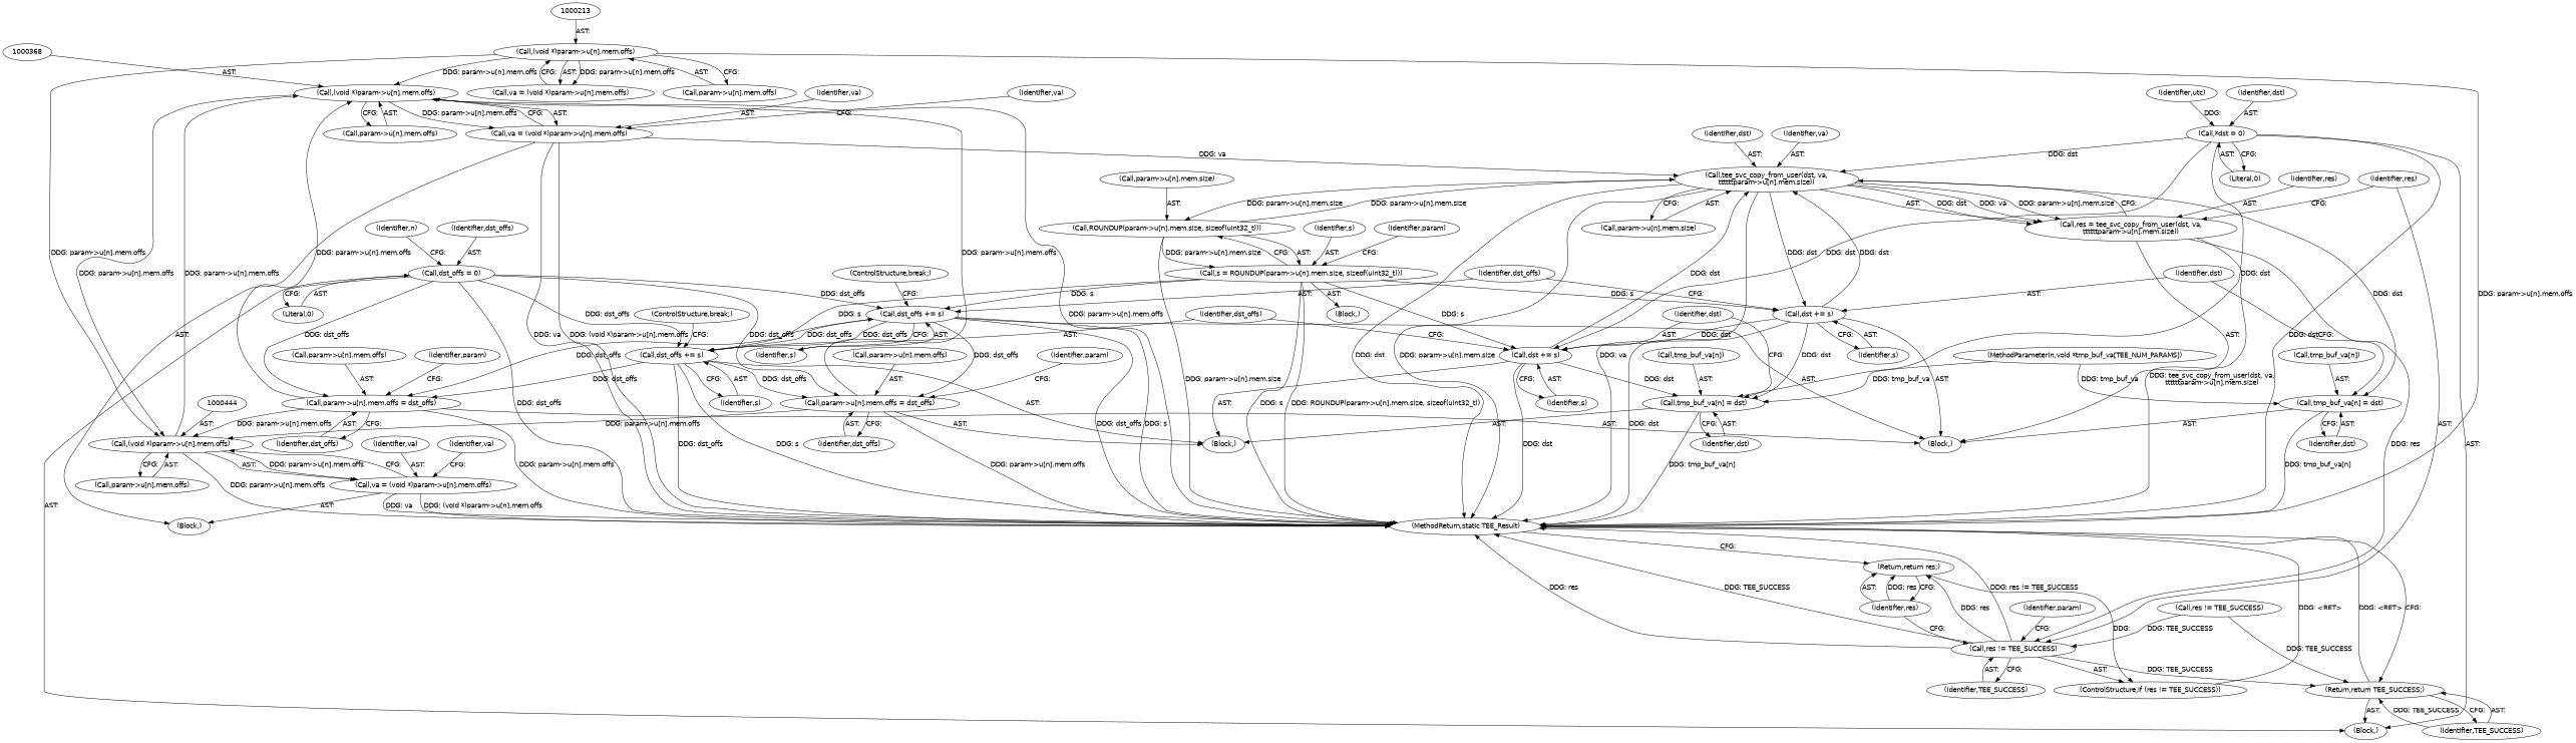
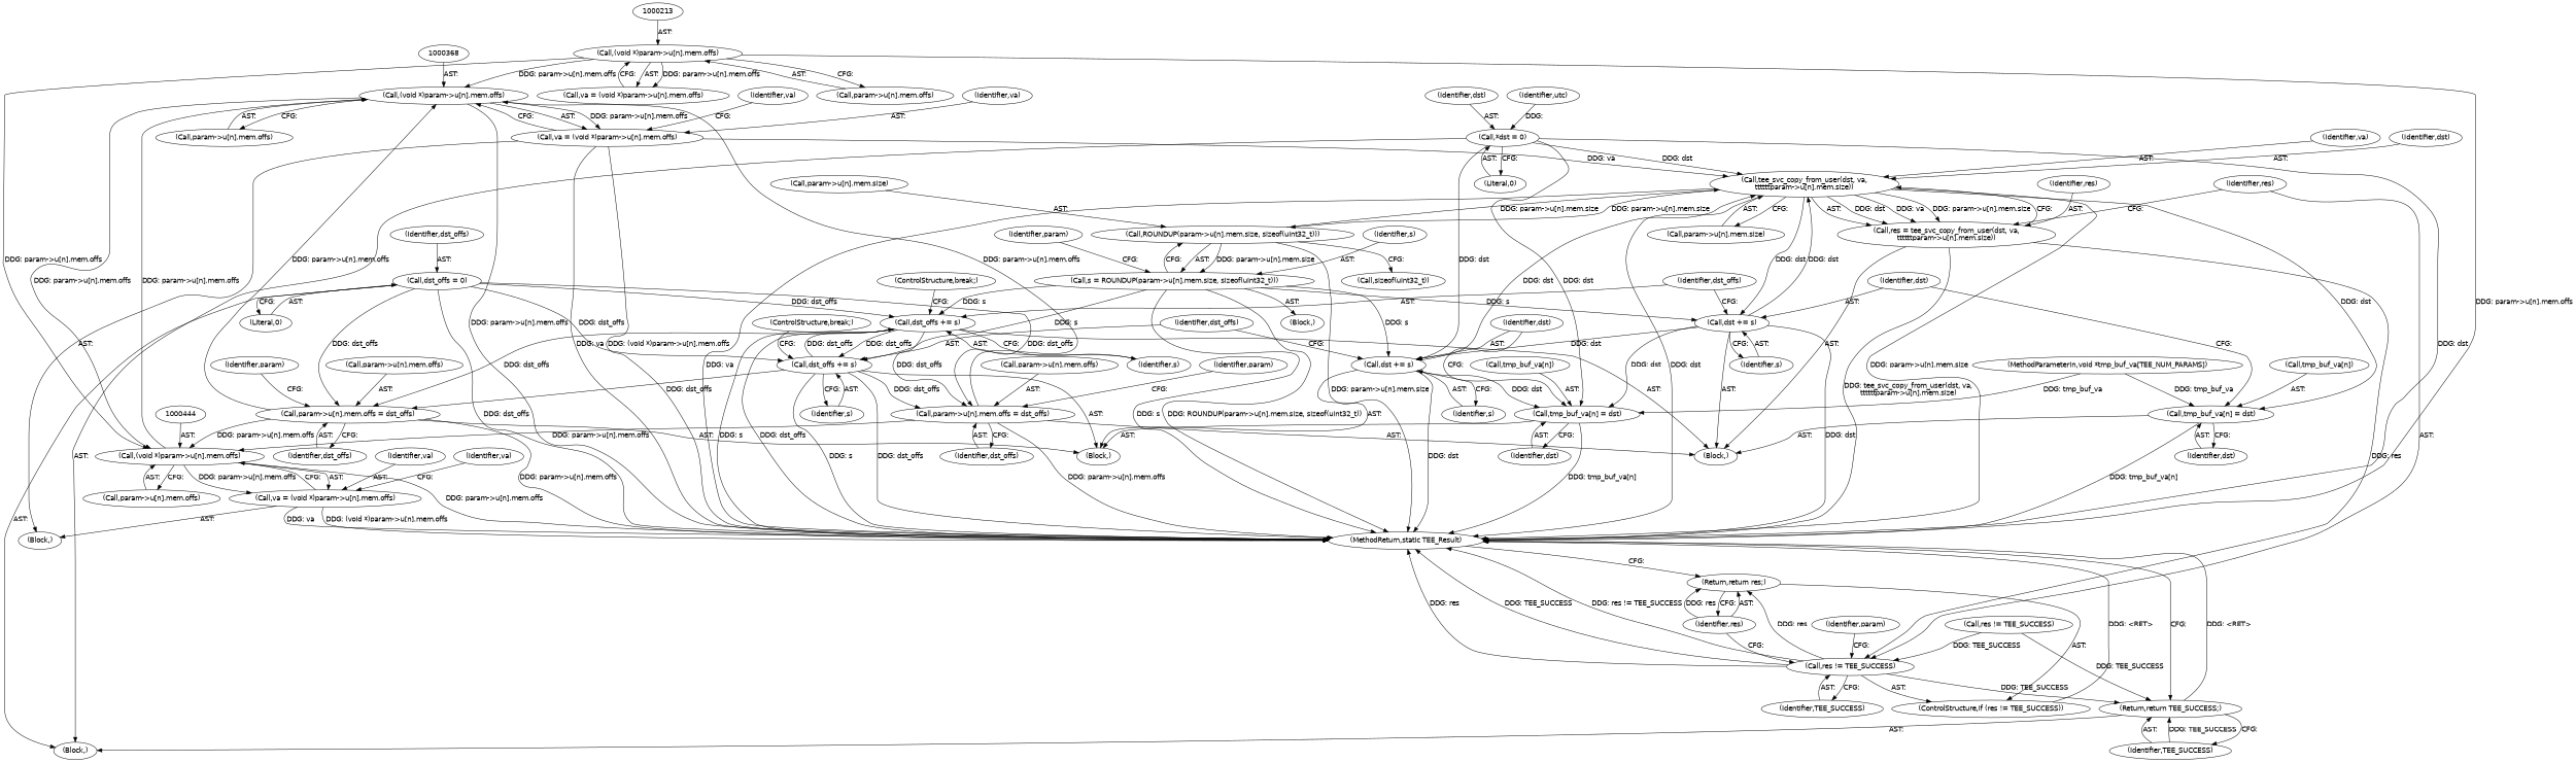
  digraph {
    fontname="DejaVu Sans"
    node [fontname="DejaVu Sans"]
    edge [fontname="DejaVu Sans"]
    n1 [label="(Call,(void *)param->u[n].mem.offs)"]
    n2 [label="(Call,(void *)param->u[n].mem.offs)"]
    n3 [label="(Call,va = (void *)param->u[n].mem.offs)"]
    n4 [label="(Call,param->u[n].mem.offs)"]
    n5 [label="(MethodReturn,static TEE_Result)"]
    n6 [label="(Call,va = (void *)param->u[n].mem.offs)"]
    n7 [label="(Call,param->u[n].mem.offs)"]
    n8 [label="(Call,tee_svc_copy_from_user(dst, va,\n\t\t\t\t\t\tparam->u[n].mem.size))"]
    n9 [label="(Block,)"]
    n10 [label="(Return,return res;)"]
    n11 [label="(Return,return TEE_SUCCESS;)"]
    n12 [label="(Call,param->u[n].mem.offs = dst_offs)"]
    n13 [label="(Block,)"]
    n14 [label="(Identifier,dst_offs)"]
    n15 [label="(Call,dst_offs += s)"]
    n16 [label="(Call,dst_offs += s)"]
    n17 [label="(Call,param->u[n].mem.offs = dst_offs)"]
    n18 [label="(Block,)"]
    n19 [label="(Identifier,s)"]
    n20 [label="(Identifier,s)"]
    n21 [label="(Identifier,dst_offs)"]
    n22 [label="(Call,s = ROUNDUP(param->u[n].mem.size, sizeof(uint32_t)))"]
    n23 [label="(Call,ROUNDUP(param->u[n].mem.size, sizeof(uint32_t)))"]
    n24 [label="(Call,dst += s)"]
    n25 [label="(Call,dst += s)"]
    n26 [label="(Block,)"]
+   n27 [label="(Call,sizeof(uint32_t))"]
    n28 [label="(Call,tmp_buf_va[n] = dst)"]
    n29 [label="(Identifier,s)"]
    n30 [label="(Identifier,s)"]
    n31 [label="(Call,res = tee_svc_copy_from_user(dst, va,\n\t\t\t\t\t\tparam->u[n].mem.size))"]
    n32 [label="(Call,tmp_buf_va[n] = dst)"]
    n33 [label="(Call,param->u[n].mem.size)"]
    n34 [label="(Call,res != TEE_SUCCESS)"]
    n35 [label="(Identifier,dst)"]
    n36 [label="(Call,*dst = 0)"]
    n37 [label="(Block,)"]
    n38 [label="(Literal,0)"]
    n39 [label="(Identifier,dst)"]
    n40 [label="(Call,dst_offs = 0)"]
    n41 [label="(Literal,0)"]
    n42 [label="(Call,(void *)param->u[n].mem.offs)"]
    n43 [label="(Call,va = (void *)param->u[n].mem.offs)"]
    n44 [label="(Call,param->u[n].mem.offs)"]
    n45 [label="(ControlStructure,if (res != TEE_SUCCESS))"]
    n46 [label="(Identifier,TEE_SUCCESS)"]
    n47 [label="(Identifier,res)"]
    n48 [label="(Identifier,TEE_SUCCESS)"]
    n49 [label="(Identifier,dst)"]
    n50 [label="(Identifier,va)"]
    n51 [label="(Identifier,param)"]
    n52 [label="(Identifier,param)"]
    n53 [label="(MethodParameterIn,void *tmp_buf_va[TEE_NUM_PARAMS])"]
    n54 [label="(Identifier,res)"]
    n55 [label="(Identifier,param)"]
    n56 [label="(Identifier,param)"]
    n57 [label="(Identifier,res)"]
    n58 [label="(Identifier,dst_offs)"]
    n59 [label="(Identifier,va)"]
    n60 [label="(Call,tmp_buf_va[n])"]
    n61 [label="(Identifier,va)"]
    n62 [label="(Identifier,dst_offs)"]
    n63 [label="(Identifier,utc)"]
    n64 [label="(Identifier,dst_offs)"]
    n65 [label="(Call,param->u[n].mem.size)"]
    n66 [label="(Identifier,va)"]
    n67 [label="(Call,res != TEE_SUCCESS)"]
-   n68 [label="(Identifier,n)"]
    n69 [label="(Identifier,dst)"]
    n70 [label="(Identifier,dst)"]
    n71 [label="(ControlStructure,break;)"]
    n72 [label="(Call,param->u[n].mem.offs)"]
    n73 [label="(Identifier,s)"]
    n74 [label="(ControlStructure,break;)"]
    n75 [label="(Identifier,dst)"]
    n76 [label="(Identifier,va)"]
    n77 [label="(Call,param->u[n].mem.offs)"]
    n78 [label="(Call,tmp_buf_va[n])"]
    1000368
    n80 [label=1000444]
    1000213
    n1 -> n2 [label="DDG: param->u[n].mem.offs"]
    n1 -> n3 [label="AST: "]
    n1 -> n3 [label="DDG: param->u[n].mem.offs"]
    n1 -> n4 [label="CFG: "]
    n1 -> n5 [label="DDG: param->u[n].mem.offs"]
    n2 -> n1 [label="DDG: param->u[n].mem.offs"]
    n2 -> n5 [label="DDG: param->u[n].mem.offs"]
    n2 -> n6 [label="AST: "]
    n2 -> n6 [label="DDG: param->u[n].mem.offs"]
    n2 -> n7 [label="CFG: "]
    n3 -> n1 [label="CFG: "]
    n3 -> n5 [label="DDG: (void *)param->u[n].mem.offs"]
    n3 -> n5 [label="DDG: va"]
    n3 -> n8 [label="DDG: va"]
    n3 -> n9 [label="AST: "]
    n4 -> n1 [label="AST: "]
    n5 -> n10 [label="CFG: "]
    n5 -> n11 [label="CFG: "]
    n6 -> n2 [label="CFG: "]
    n6 -> n5 [label="DDG: va"]
    n6 -> n5 [label="DDG: (void *)param->u[n].mem.offs"]
    n6 -> n9 [label="AST: "]
    n7 -> n2 [label="AST: "]
    n8 -> n5 [label="DDG: dst"]
    n8 -> n5 [label="DDG: param->u[n].mem.size"]
    n8 -> n5 [label="DDG: va"]
    n8 -> n23 [label="DDG: param->u[n].mem.size"]
    n8 -> n24 [label="DDG: dst"]
    n8 -> n31 [label="AST: "]
    n8 -> n31 [label="DDG: dst"]
    n8 -> n31 [label="DDG: va"]
    n8 -> n31 [label="DDG: param->u[n].mem.size"]
    n8 -> n32 [label="DDG: dst"]
    n8 -> n33 [label="CFG: "]
-   n10 -> n45 [label="DDG: "]
+   n10 -> n45 [label="AST: "]
    n10 -> n47 [label="CFG: "]
    n11 -> n5 [label="DDG: <RET>"]
    n11 -> n37 [label="AST: "]
    n11 -> n48 [label="CFG: "]
    n12 -> n1 [label="DDG: param->u[n].mem.offs"]
    n12 -> n2 [label="DDG: param->u[n].mem.offs"]
    n12 -> n5 [label="DDG: param->u[n].mem.offs"]
    n12 -> n13 [label="AST: "]
    n12 -> n14 [label="CFG: "]
    n14 -> n12 [label="AST: "]
    n15 -> n5 [label="DDG: s"]
    n15 -> n5 [label="DDG: dst_offs"]
    n15 -> n12 [label="DDG: dst_offs"]
    n15 -> n16 [label="DDG: dst_offs"]
    n15 -> n17 [label="DDG: dst_offs"]
    n15 -> n18 [label="AST: "]
    n15 -> n19 [label="CFG: "]
    n16 -> n5 [label="DDG: s"]
    n16 -> n5 [label="DDG: dst_offs"]
    n16 -> n12 [label="DDG: dst_offs"]
    n16 -> n13 [label="AST: "]
    n16 -> n15 [label="DDG: dst_offs"]
    n16 -> n17 [label="DDG: dst_offs"]
    n16 -> n20 [label="CFG: "]
    n17 -> n1 [label="DDG: param->u[n].mem.offs"]
    n17 -> n2 [label="DDG: param->u[n].mem.offs"]
    n17 -> n5 [label="DDG: param->u[n].mem.offs"]
    n17 -> n18 [label="AST: "]
    n17 -> n21 [label="CFG: "]
    n19 -> n15 [label="AST: "]
    n20 -> n16 [label="AST: "]
    n21 -> n17 [label="AST: "]
    n22 -> n5 [label="DDG: ROUNDUP(param->u[n].mem.size, sizeof(uint32_t))"]
    n22 -> n5 [label="DDG: s"]
    n22 -> n15 [label="DDG: s"]
    n22 -> n16 [label="DDG: s"]
    n22 -> n23 [label="CFG: "]
    n22 -> n24 [label="DDG: s"]
    n22 -> n25 [label="DDG: s"]
    n22 -> n26 [label="AST: "]
    n23 -> n5 [label="DDG: param->u[n].mem.size"]
    n23 -> n8 [label="DDG: param->u[n].mem.size"]
    n23 -> n22 [label="AST: "]
    n23 -> n22 [label="DDG: param->u[n].mem.size"]
+   n23 -> n27 [label="CFG: "]
    n24 -> n5 [label="DDG: dst"]
    n24 -> n8 [label="DDG: dst"]
    n24 -> n18 [label="AST: "]
    n24 -> n25 [label="DDG: dst"]
    n24 -> n28 [label="DDG: dst"]
    n24 -> n29 [label="CFG: "]
    n25 -> n5 [label="DDG: dst"]
    n25 -> n8 [label="DDG: dst"]
    n25 -> n13 [label="AST: "]
    n25 -> n28 [label="DDG: dst"]
    n25 -> n30 [label="CFG: "]
    n28 -> n5 [label="DDG: tmp_buf_va[n]"]
    n28 -> n13 [label="AST: "]
    n28 -> n39 [label="CFG: "]
    n29 -> n24 [label="AST: "]
    n30 -> n25 [label="AST: "]
    n31 -> n5 [label="DDG: tee_svc_copy_from_user(dst, va,\n\t\t\t\t\t\tparam->u[n].mem.size)"]
    n31 -> n8 [label="CFG: "]
    n31 -> n18 [label="AST: "]
    n31 -> n34 [label="DDG: res"]
    n32 -> n5 [label="DDG: tmp_buf_va[n]"]
    n32 -> n18 [label="AST: "]
    n32 -> n35 [label="CFG: "]
    n33 -> n8 [label="AST: "]
    n34 -> n5 [label="DDG: res != TEE_SUCCESS"]
    n34 -> n5 [label="DDG: res"]
    n34 -> n5 [label="DDG: TEE_SUCCESS"]
    n34 -> n10 [label="DDG: res"]
    n34 -> n11 [label="DDG: TEE_SUCCESS"]
    n34 -> n45 [label="AST: "]
    n34 -> n46 [label="CFG: "]
    n35 -> n32 [label="AST: "]
    n36 -> n5 [label="DDG: dst"]
    n36 -> n8 [label="DDG: dst"]
    n36 -> n25 [label="DDG: dst"]
    n36 -> n28 [label="DDG: dst"]
    n36 -> n37 [label="AST: "]
    n36 -> n38 [label="CFG: "]
    n38 -> n36 [label="AST: "]
    n39 -> n28 [label="AST: "]
    n40 -> n5 [label="DDG: dst_offs"]
    n40 -> n12 [label="DDG: dst_offs"]
    n40 -> n15 [label="DDG: dst_offs"]
    n40 -> n16 [label="DDG: dst_offs"]
    n40 -> n17 [label="DDG: dst_offs"]
    n40 -> n37 [label="AST: "]
    n40 -> n41 [label="CFG: "]
    n41 -> n40 [label="AST: "]
    n42 -> n1 [label="DDG: param->u[n].mem.offs"]
    n42 -> n2 [label="DDG: param->u[n].mem.offs"]
    n42 -> n5 [label="DDG: param->u[n].mem.offs"]
    n42 -> n43 [label="AST: "]
    n42 -> n43 [label="DDG: param->u[n].mem.offs"]
    n42 -> n44 [label="CFG: "]
    n43 -> n42 [label="CFG: "]
    n44 -> n42 [label="AST: "]
    n45 -> n5 [label="DDG: <RET>"]
    n46 -> n34 [label="AST: "]
    n47 -> n10 [label="AST: "]
    n47 -> n10 [label="DDG: res"]
    n47 -> n34 [label="CFG: "]
    n48 -> n11 [label="AST: "]
    n48 -> n11 [label="DDG: TEE_SUCCESS"]
    n49 -> n8 [label="AST: "]
    n50 -> n6 [label="AST: "]
    n51 -> n17 [label="CFG: "]
    n52 -> n22 [label="CFG: "]
    n53 -> n28 [label="DDG: tmp_buf_va"]
    n53 -> n32 [label="DDG: tmp_buf_va"]
    n54 -> n31 [label="CFG: "]
    n54 -> n34 [label="AST: "]
    n55 -> n12 [label="CFG: "]
    n56 -> n34 [label="CFG: "]
    n57 -> n31 [label="AST: "]
    n58 -> n16 [label="AST: "]
    n58 -> n25 [label="CFG: "]
    n59 -> n3 [label="AST: "]
    n60 -> n32 [label="AST: "]
    n61 -> n3 [label="CFG: "]
    n62 -> n40 [label="AST: "]
    n63 -> n36 [label="DDG: "]
    n64 -> n15 [label="AST: "]
    n64 -> n24 [label="CFG: "]
    n65 -> n23 [label="AST: "]
    n66 -> n6 [label="CFG: "]
    n67 -> n11 [label="DDG: TEE_SUCCESS"]
    n67 -> n34 [label="DDG: TEE_SUCCESS"]
-   n68 -> n40 [label="CFG: "]
    n69 -> n24 [label="AST: "]
    n69 -> n32 [label="CFG: "]
    n70 -> n25 [label="AST: "]
    n70 -> n28 [label="CFG: "]
    n71 -> n16 [label="CFG: "]
    n72 -> n12 [label="AST: "]
    n73 -> n22 [label="AST: "]
    n74 -> n15 [label="CFG: "]
    n75 -> n36 [label="AST: "]
    n76 -> n8 [label="AST: "]
    n77 -> n17 [label="AST: "]
    n78 -> n28 [label="AST: "]
    1000368 -> n1 [label="AST: "]
    n80 -> n2 [label="AST: "]
    1000213 -> n42 [label="AST: "]
  }
